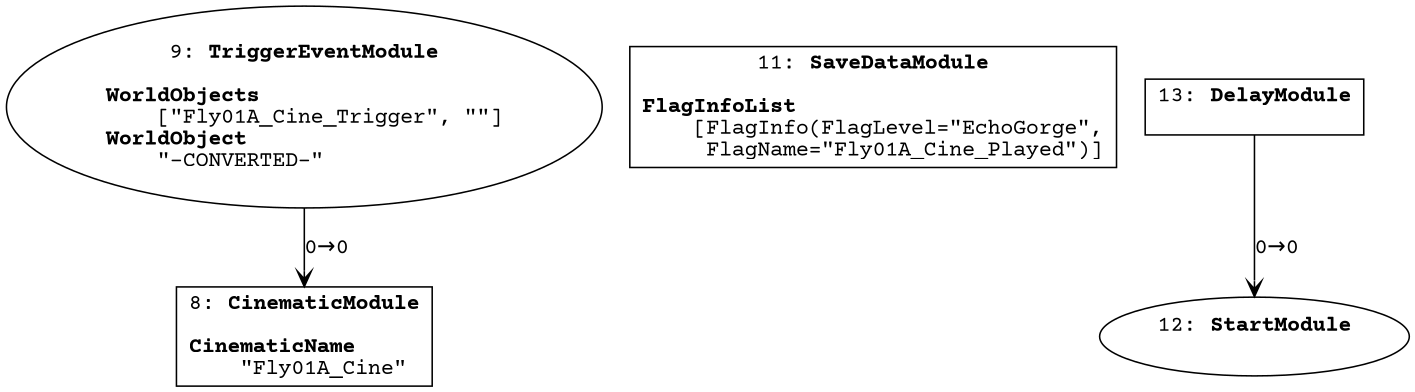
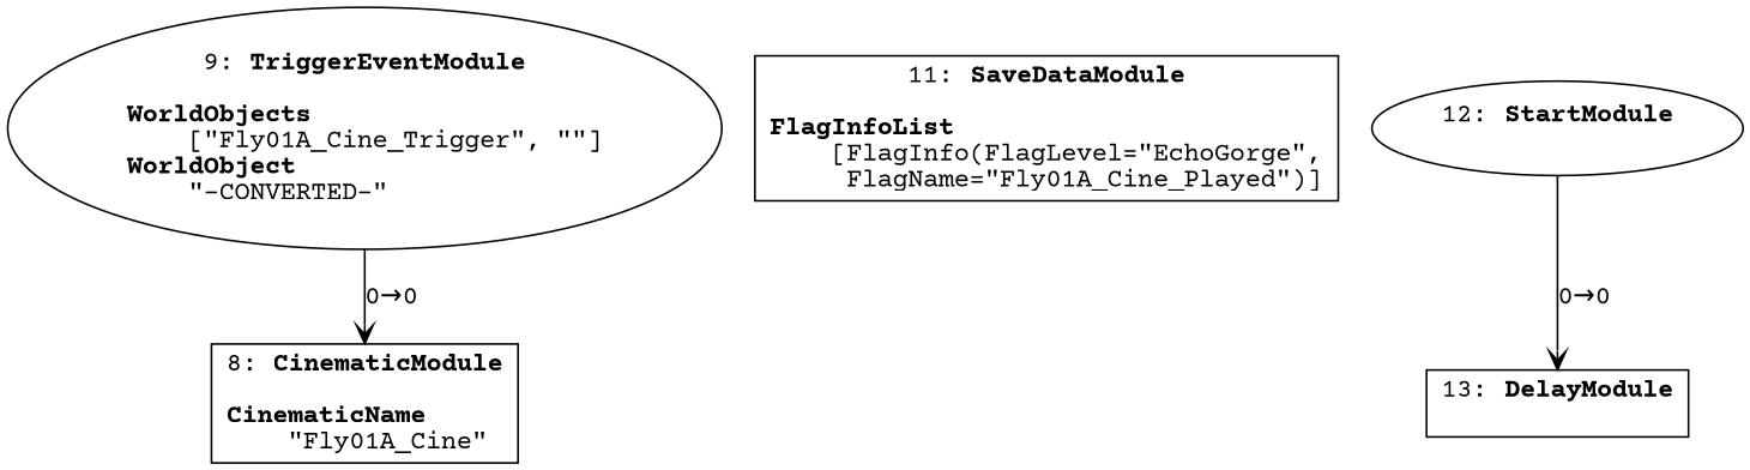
  digraph {
    fontname="Courier Prime"
    splines=spline
    node [fontname="Courier Prime" shape=box]
    edge [arrowhead=vee color=black fontname="Courier Prime"]
    n1 [label=<8: <b>CinematicModule</b><br/><br/><b>CinematicName</b><br align="left"/>    &quot;Fly01A_Cine&quot;<br align="left"/>>]
    n2 [label=<9: <b>TriggerEventModule</b><br/><br/><b>WorldObjects</b><br align="left"/>    [&quot;Fly01A_Cine_Trigger&quot;, &quot;&quot;]<br align="left"/><b>WorldObject</b><br align="left"/>    &quot;-CONVERTED-&quot;<br align="left"/>> shape=oval]
    n3 [label=<11: <b>SaveDataModule</b><br/><br/><b>FlagInfoList</b><br align="left"/>    [FlagInfo(FlagLevel=&quot;EchoGorge&quot;,<br align="left"/>     FlagName=&quot;Fly01A_Cine_Played&quot;)]<br align="left"/>>]
    n4 [label=<12: <b>StartModule</b><br/><br/>> shape=oval]
    n5 [label=<13: <b>DelayModule</b><br/><br/>>]
    n2 -> n1 [label="0→0"]
-   n5 -> n4 [label="0→0"]
+   n4 -> n5 [label="0→0"]
  }
